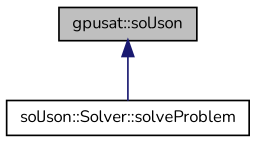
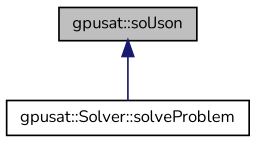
  digraph {
    rankdir=TB
    fontname=Nunito
    node [color=black fontname=Nunito fontsize=10 shape=record style=filled]
    n1 [fillcolor=grey75 fontcolor=black height=0.2 label="gpusat::solJson" width=0.4]
-   n2 [fillcolor=white height=0.2 label="solJson::Solver::solveProblem" width=0.4]
+   n2 [fillcolor=white height=0.2 label="gpusat::Solver::solveProblem" width=0.4]
    n1 -> n2 [color=midnightblue dir=back fontname=Nunito fontsize=10 labelfontname=Helvetica labelfontsize=10 style=solid]
  }
